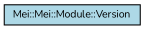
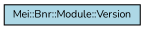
  digraph {
    rankdir=TB
    fontname=Nunito
-   n1 [color=black fillcolor=lightblue fontname=Nunito fontsize=10 height=0.2 label="Mei::Mei::Module::Version" shape=record style=filled width=0.4]
+   n1 [color=black fillcolor=lightblue fontname=Nunito fontsize=10 height=0.2 label="Mei::Bnr::Module::Version" shape=record style=filled width=0.4]
  }
